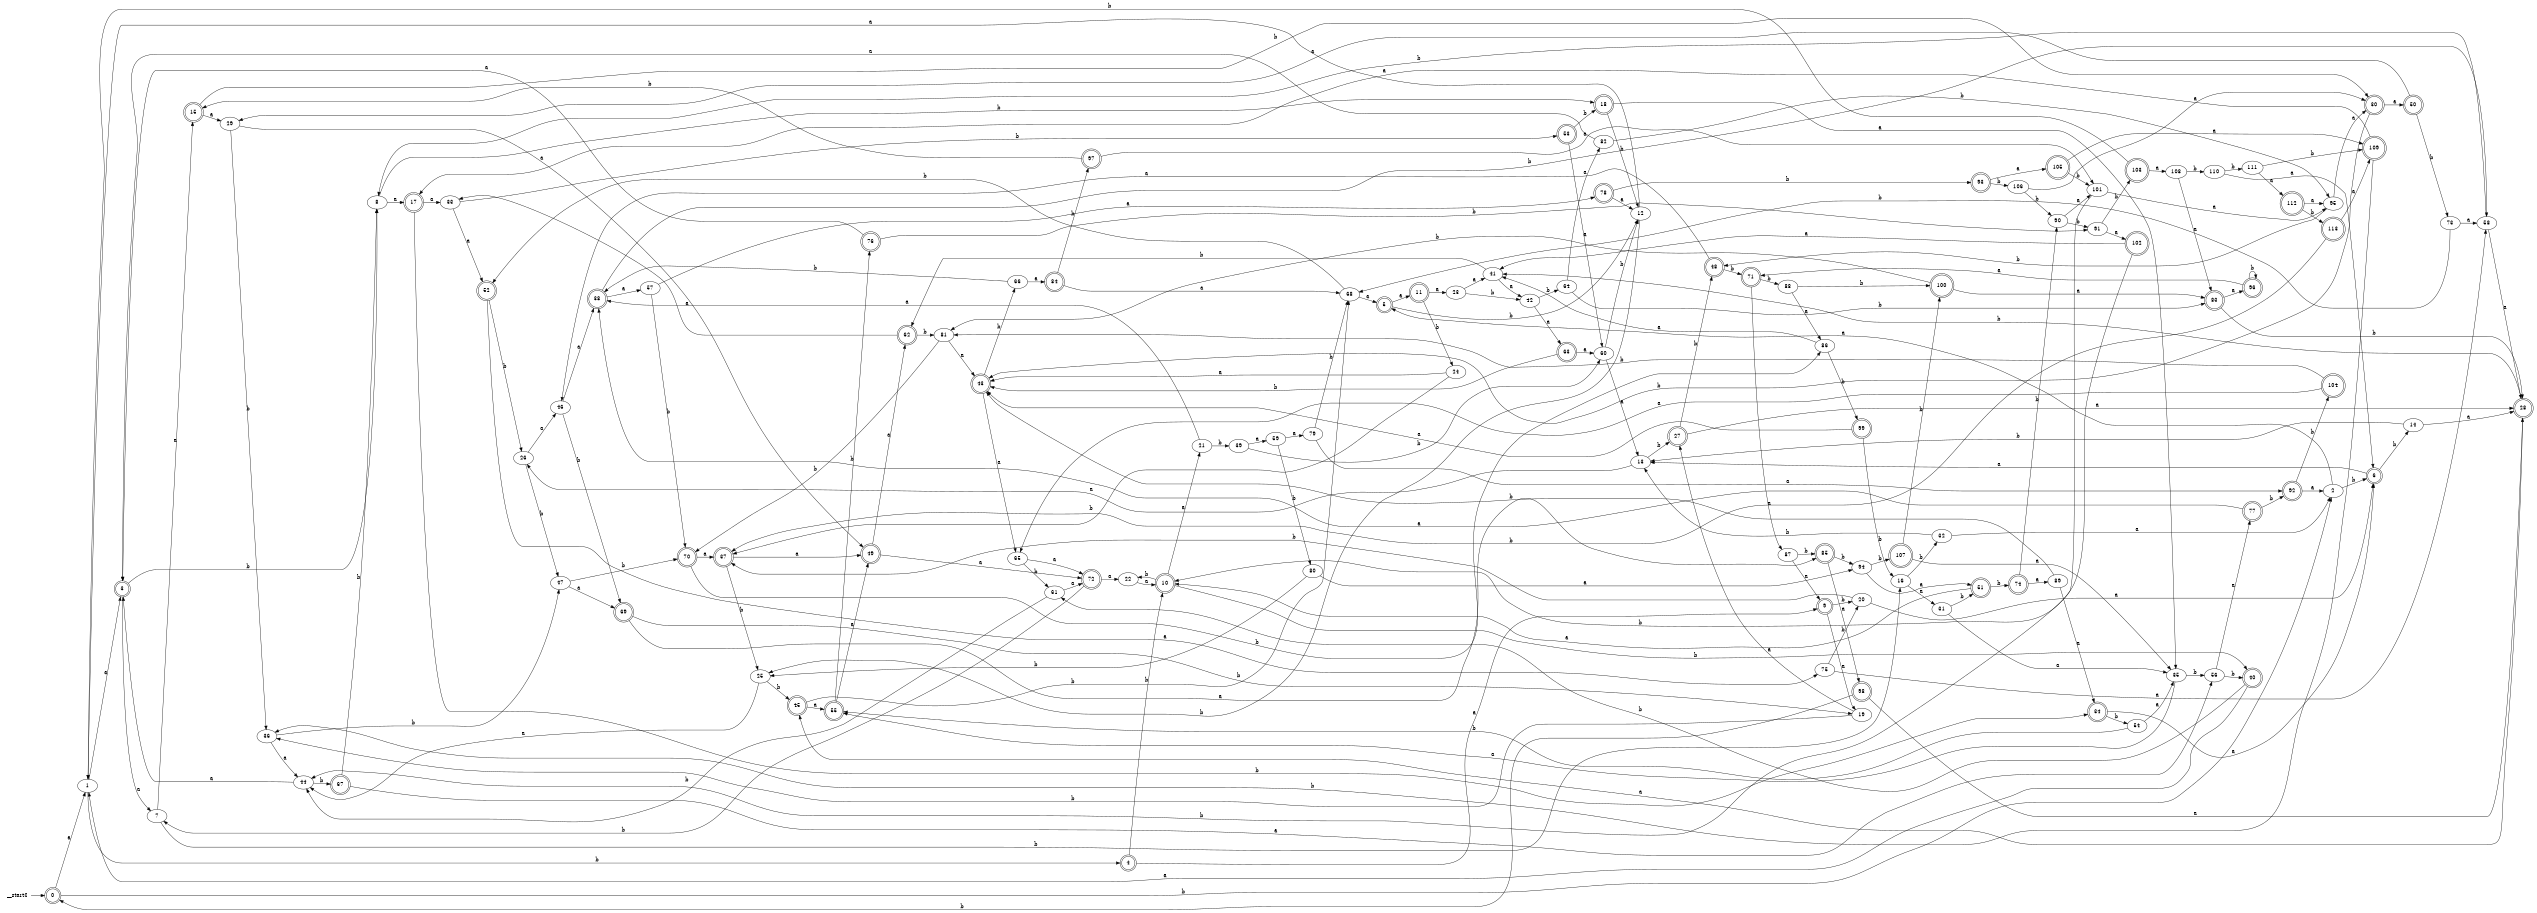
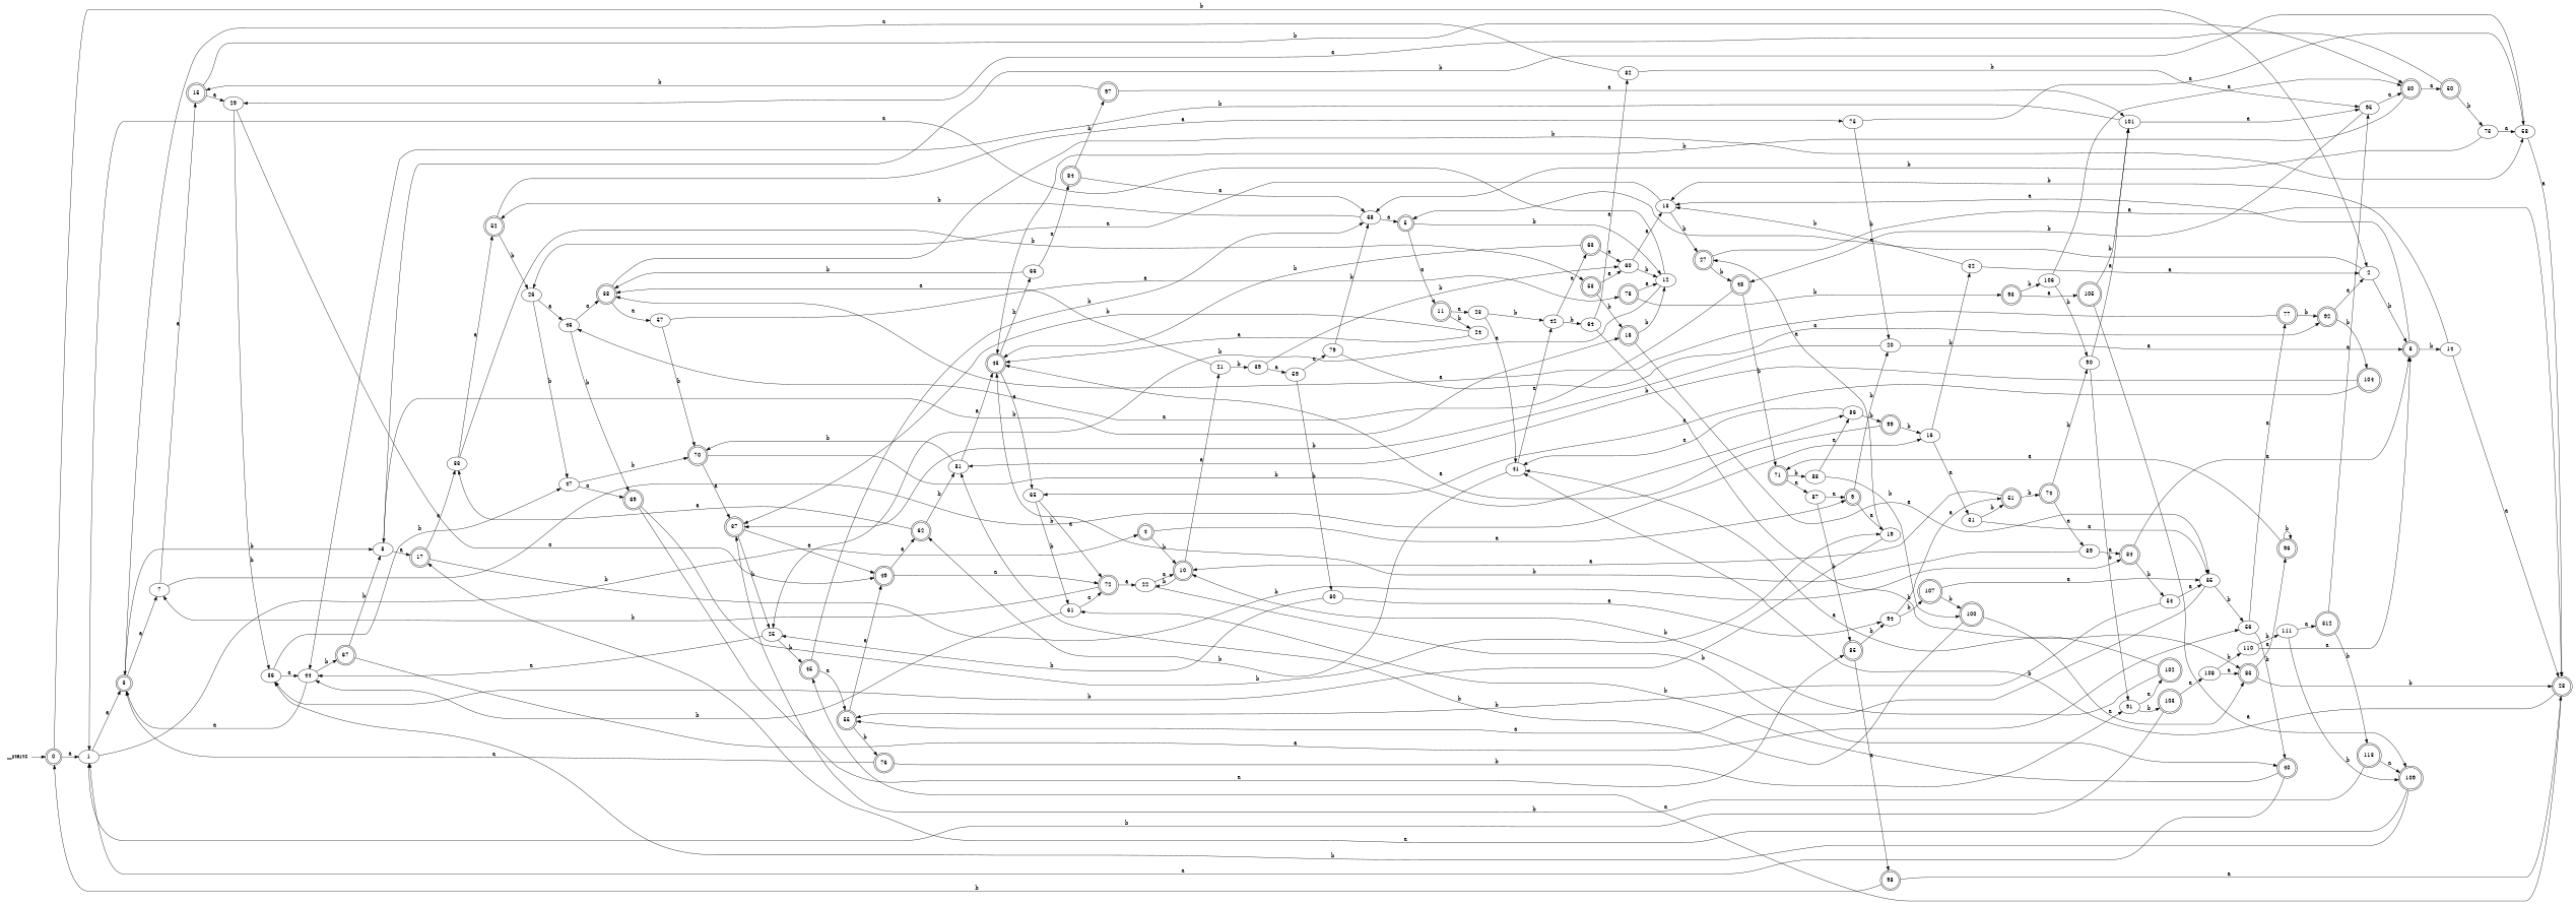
  digraph {
    rankdir=LR
    __start0 [shape=none]
    0 [shape=doublecircle]
    1
    2
    3 [shape=doublecircle]
    4 [shape=doublecircle]
    5 [shape=doublecircle]
    6 [shape=doublecircle]
    7
    8
    9 [shape=doublecircle]
    10 [shape=doublecircle]
    11 [shape=doublecircle]
    12
    13
    14
    15 [shape=doublecircle]
    16
    17 [shape=doublecircle]
    18 [shape=doublecircle]
    19
    20
    21
    22
    23
    24
    25
    26
    27 [shape=doublecircle]
    28 [shape=doublecircle]
    29
    30 [shape=doublecircle]
    31
    32
    33
    34 [shape=doublecircle]
    35 [shape=ellipse]
    36
    37 [shape=doublecircle]
    38 [shape=doublecircle]
    39
    40 [shape=doublecircle]
    41
    42
    43 [shape=doublecircle]
    44
    45 [shape=doublecircle]
    46
    47
    48 [shape=doublecircle]
    49 [shape=doublecircle]
    50 [shape=doublecircle]
    51 [shape=doublecircle]
    52 [shape=doublecircle]
    53 [shape=doublecircle]
    54
    55 [shape=doublecircle]
    56
    57
    58
    59
    60
    61
    62 [shape=doublecircle]
    63 [shape=doublecircle]
    64
    65
    66
    67 [shape=doublecircle]
    68
    69 [shape=doublecircle]
    70 [shape=doublecircle]
    71 [shape=doublecircle]
    72 [shape=doublecircle]
    73
    74 [shape=doublecircle]
    75
    76 [shape=doublecircle]
    77 [shape=doublecircle]
    78 [shape=doublecircle]
    79
    80
    81
    82
    83 [shape=doublecircle]
    84 [shape=doublecircle]
    85 [shape=doublecircle]
    86
    87
    88
    89
    90
    91
    92 [shape=doublecircle]
    93 [shape=doublecircle]
    94
    95
    96 [shape=doublecircle]
    97 [shape=doublecircle]
    98 [shape=doublecircle]
    99 [shape=doublecircle]
    100 [shape=doublecircle]
    101
    102 [shape=doublecircle]
    103 [shape=doublecircle]
    104 [shape=doublecircle]
    105 [shape=doublecircle]
    106
    107 [shape=doublecircle]
    108
    109 [shape=doublecircle]
    110
    111
-   112 [shape=doublecircle]
+   112 [shape=doublecircle label=312]
    113 [shape=doublecircle]
    __start0 -> 0
    0 -> 1 [label=a]
    0 -> 2 [label=b]
    1 -> 3 [label=a]
    1 -> 4 [label=b]
    2 -> 5 [label=a]
    2 -> 6 [label=b]
    3 -> 7 [label=a]
    3 -> 8 [label=b]
    4 -> 9 [label=a]
    4 -> 10 [label=b]
    5 -> 11 [label=a]
    5 -> 12 [label=b]
    6 -> 13 [label=a]
    6 -> 14 [label=b]
    7 -> 15 [label=a]
    7 -> 16 [label=b]
    8 -> 17 [label=a]
    8 -> 18 [label=b]
    9 -> 19 [label=a]
    9 -> 20 [label=b]
    10 -> 21 [label=a]
    10 -> 22 [label=b]
    11 -> 23 [label=a]
    11 -> 24 [label=b]
    12 -> 1 [label=a]
    12 -> 25 [label=b]
    13 -> 26 [label=a]
    13 -> 27 [label=b]
    14 -> 13 [label=b]
    14 -> 28 [label=a]
    15 -> 29 [label=a]
    15 -> 30 [label=b]
    16 -> 31 [label=a]
    16 -> 32 [label=b]
    17 -> 33 [label=a]
    17 -> 34 [label=b]
    18 -> 12 [label=b]
    18 -> 35 [label=a]
    19 -> 27 [label=a]
    19 -> 36 [label=b]
    20 -> 6 [label=a]
    20 -> 37 [label=b]
    21 -> 38 [label=a]
    21 -> 39 [label=b]
    22 -> 10 [label=a]
-   10 -> 40 [label=b]
+   22 -> 40 [label=b]
    23 -> 41 [label=a]
    23 -> 42 [label=b]
    24 -> 37 [label=b]
    24 -> 43 [label=a]
    25 -> 44 [label=a]
    25 -> 45 [label=b]
    26 -> 46 [label=a]
    26 -> 47 [label=b]
    27 -> 28 [label=a]
    27 -> 48 [label=b]
    28 -> 41 [label=b]
    28 -> 45 [label=a]
    29 -> 36 [label=b]
    29 -> 49 [label=a]
    30 -> 43 [label=b]
    30 -> 50 [label=a]
    31 -> 35 [label=a]
    31 -> 51 [label=b]
    32 -> 2 [label=a]
    32 -> 13 [label=b]
    33 -> 52 [label=a]
    33 -> 53 [label=b]
    34 -> 6 [label=a]
    34 -> 54 [label=b]
    35 -> 55 [label=a]
    35 -> 56 [label=b]
    36 -> 44 [label=a]
    36 -> 47 [label=b]
    37 -> 25 [label=b]
    37 -> 49 [label=a]
    38 -> 57 [label=a]
    38 -> 58 [label=b]
    39 -> 59 [label=a]
    39 -> 60 [label=b]
    40 -> 1 [label=a]
    40 -> 61 [label=b]
    41 -> 42 [label=a]
    41 -> 62 [label=b]
    42 -> 63 [label=a]
    42 -> 64 [label=b]
    43 -> 65 [label=a]
    43 -> 66 [label=b]
    44 -> 3 [label=a]
    44 -> 67 [label=b]
    45 -> 55 [label=a]
    45 -> 68 [label=b]
    46 -> 38 [label=a]
    46 -> 69 [label=b]
    47 -> 69 [label=a]
    47 -> 70 [label=b]
    48 -> 46 [label=a]
    48 -> 71 [label=b]
    49 -> 62 [label=a]
    49 -> 72 [label=a]
    50 -> 29 [label=a]
    50 -> 73 [label=b]
    51 -> 10 [label=a]
    51 -> 74 [label=b]
    52 -> 26 [label=b]
    52 -> 75 [label=a]
    53 -> 18 [label=b]
    53 -> 60 [label=a]
    54 -> 35 [label=a]
    54 -> 55 [label=b]
    55 -> 49 [label=a]
    55 -> 76 [label=b]
    56 -> 40 [label=b]
    56 -> 77 [label=a]
    57 -> 70 [label=b]
    57 -> 78 [label=a]
    58 -> 8 [label=b]
    58 -> 28 [label=a]
    59 -> 79 [label=a]
    59 -> 80 [label=b]
    60 -> 12 [label=b]
    60 -> 13 [label=a]
    61 -> 44 [label=b]
    61 -> 72 [label=a]
    62 -> 33 [label=a]
    62 -> 81 [label=b]
    63 -> 43 [label=b]
    63 -> 60 [label=a]
    64 -> 82 [label=a]
    64 -> 83 [label=b]
    65 -> 61 [label=b]
    65 -> 72 [label=a]
    66 -> 38 [label=b]
    66 -> 84 [label=a]
    67 -> 8 [label=b]
    67 -> 56 [label=a]
    68 -> 5 [label=a]
    68 -> 52 [label=b]
    69 -> 19 [label=b]
    69 -> 85 [label=a]
    70 -> 37 [label=a]
    70 -> 86 [label=b]
    71 -> 87 [label=a]
    71 -> 88 [label=b]
    72 -> 7 [label=b]
    72 -> 22 [label=a]
    73 -> 58 [label=a]
    73 -> 68 [label=b]
    74 -> 89 [label=a]
    74 -> 90 [label=b]
    75 -> 20 [label=b]
    75 -> 58 [label=a]
    76 -> 3 [label=a]
    76 -> 91 [label=b]
    77 -> 38 [label=a]
    77 -> 92 [label=b]
    78 -> 12 [label=a]
    78 -> 93 [label=b]
    79 -> 68 [label=b]
    79 -> 92 [label=a]
    80 -> 25 [label=b]
    80 -> 94 [label=a]
    81 -> 43 [label=a]
    81 -> 70 [label=b]
    82 -> 3 [label=a]
    82 -> 95 [label=b]
    83 -> 28 [label=b]
    83 -> 96 [label=a]
    84 -> 68 [label=a]
    84 -> 97 [label=b]
    85 -> 94 [label=b]
    85 -> 98 [label=a]
    86 -> 41 [label=a]
    86 -> 99 [label=b]
    87 -> 9 [label=a]
    87 -> 85 [label=b]
    88 -> 86 [label=a]
    88 -> 100 [label=b]
    89 -> 34 [label=a]
    89 -> 43 [label=b]
    90 -> 91 [label=b]
    90 -> 101 [label=a]
    91 -> 102 [label=a]
    91 -> 103 [label=b]
    92 -> 2 [label=a]
    92 -> 104 [label=b]
    93 -> 105 [label=a]
    93 -> 106 [label=b]
    94 -> 51 [label=a]
    94 -> 107 [label=b]
    95 -> 30 [label=a]
    95 -> 48 [label=b]
    96 -> 71 [label=a]
    96 -> 96 [label=b]
    97 -> 15 [label=b]
    97 -> 101 [label=a]
    98 -> 0 [label=b]
    98 -> 28 [label=a]
    99 -> 16 [label=b]
    99 -> 43 [label=a]
    100 -> 81 [label=b]
    100 -> 83 [label=a]
    101 -> 44 [label=b]
    101 -> 95 [label=a]
    102 -> 10 [label=b]
    102 -> 41 [label=a]
    103 -> 1 [label=b]
    103 -> 108 [label=a]
    104 -> 65 [label=a]
    104 -> 81 [label=b]
    105 -> 101 [label=b]
    105 -> 109 [label=a]
    106 -> 30 [label=a]
    106 -> 90 [label=b]
    107 -> 35 [label=a]
    107 -> 100 [label=b]
    108 -> 83 [label=a]
    108 -> 110 [label=b]
    109 -> 17 [label=a]
    109 -> 36 [label=b]
    110 -> 6 [label=a]
    110 -> 111 [label=b]
    111 -> 109 [label=b]
    111 -> 112 [label=a]
    112 -> 95 [label=a]
    112 -> 113 [label=b]
    113 -> 37 [label=b]
    113 -> 109 [label=a]
  }
